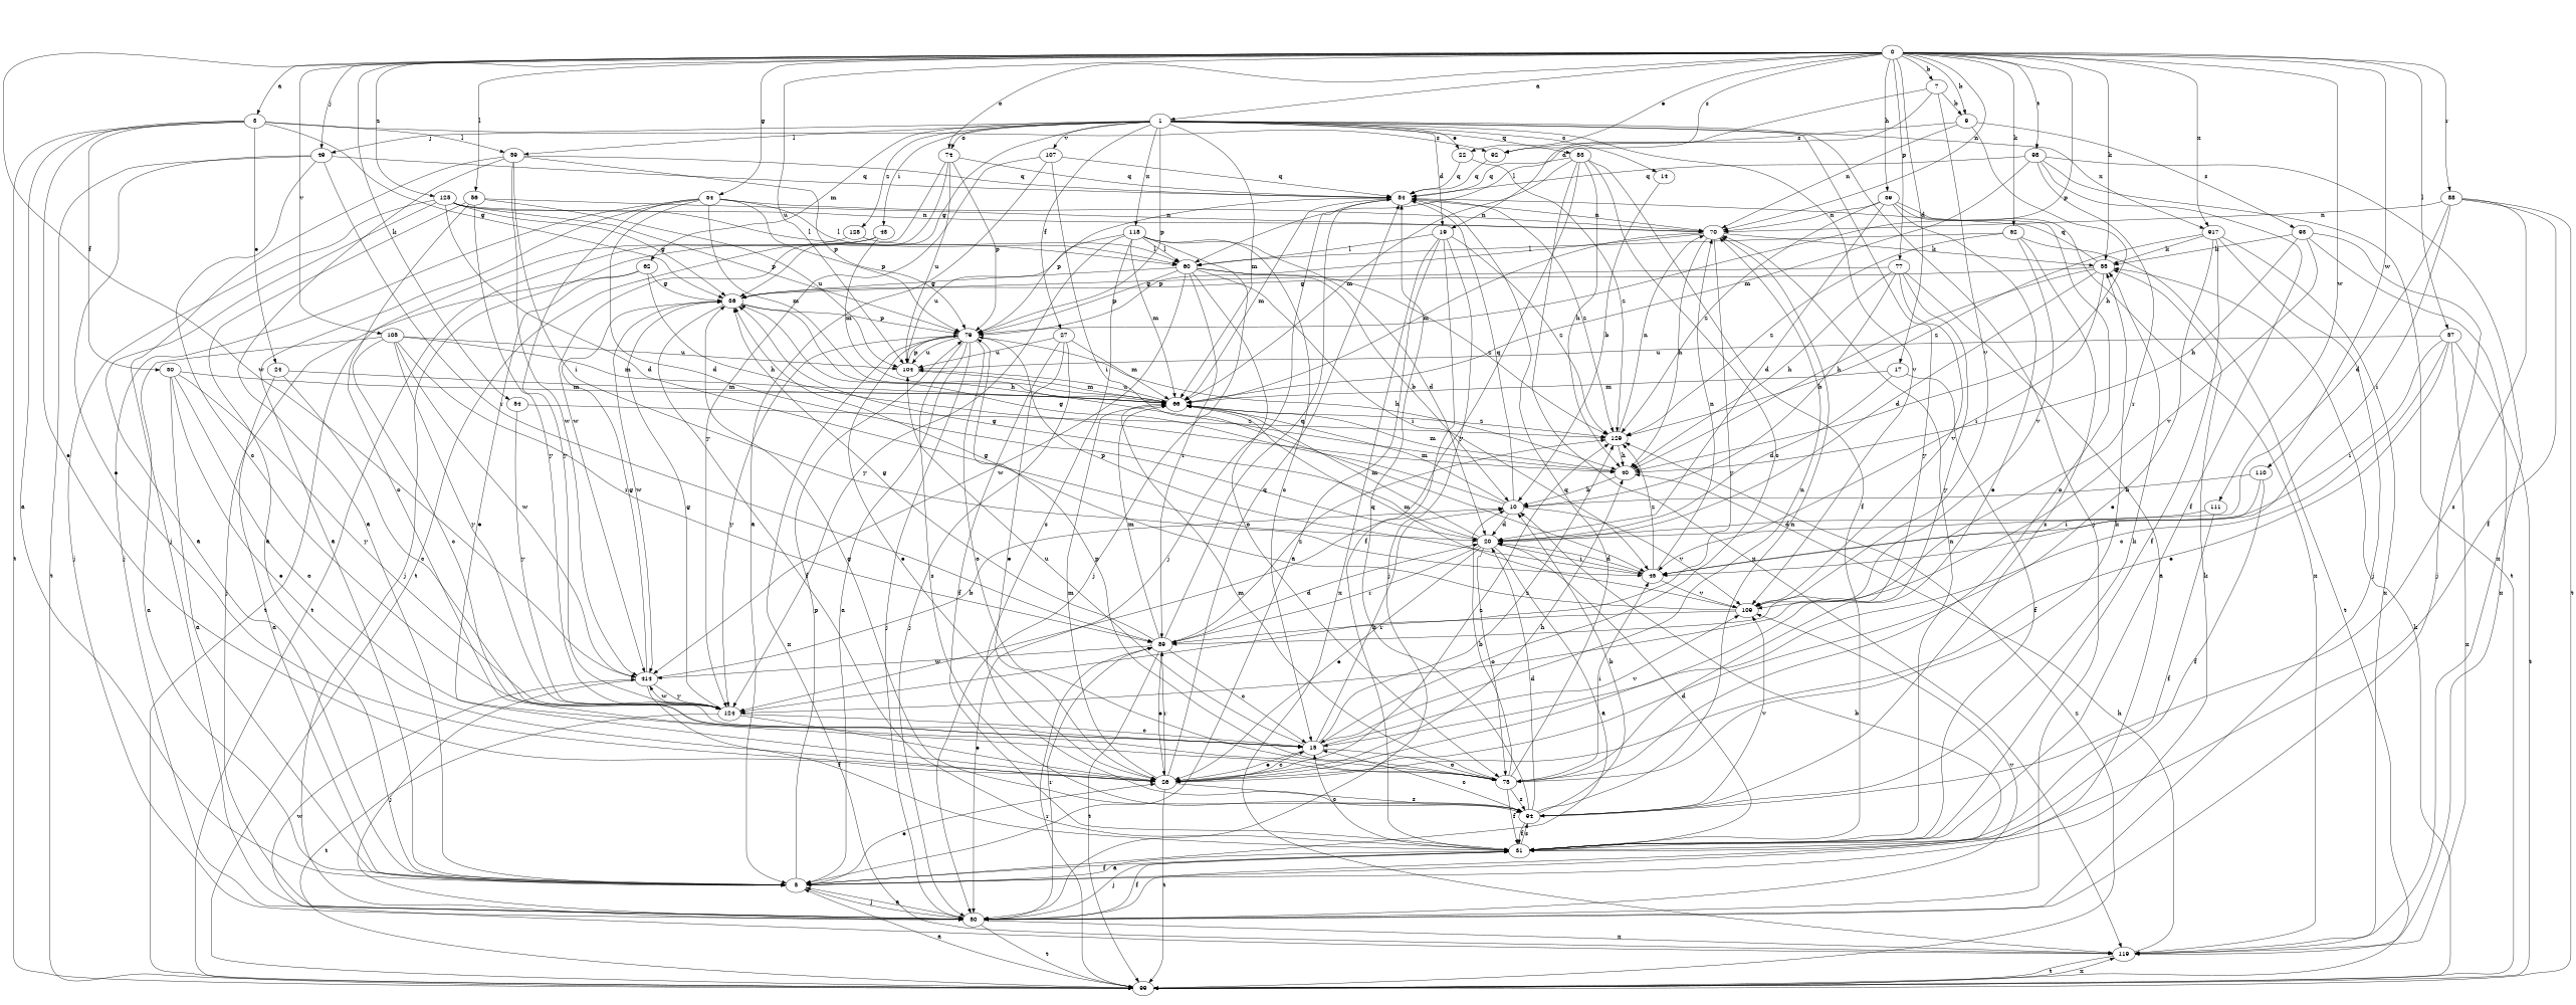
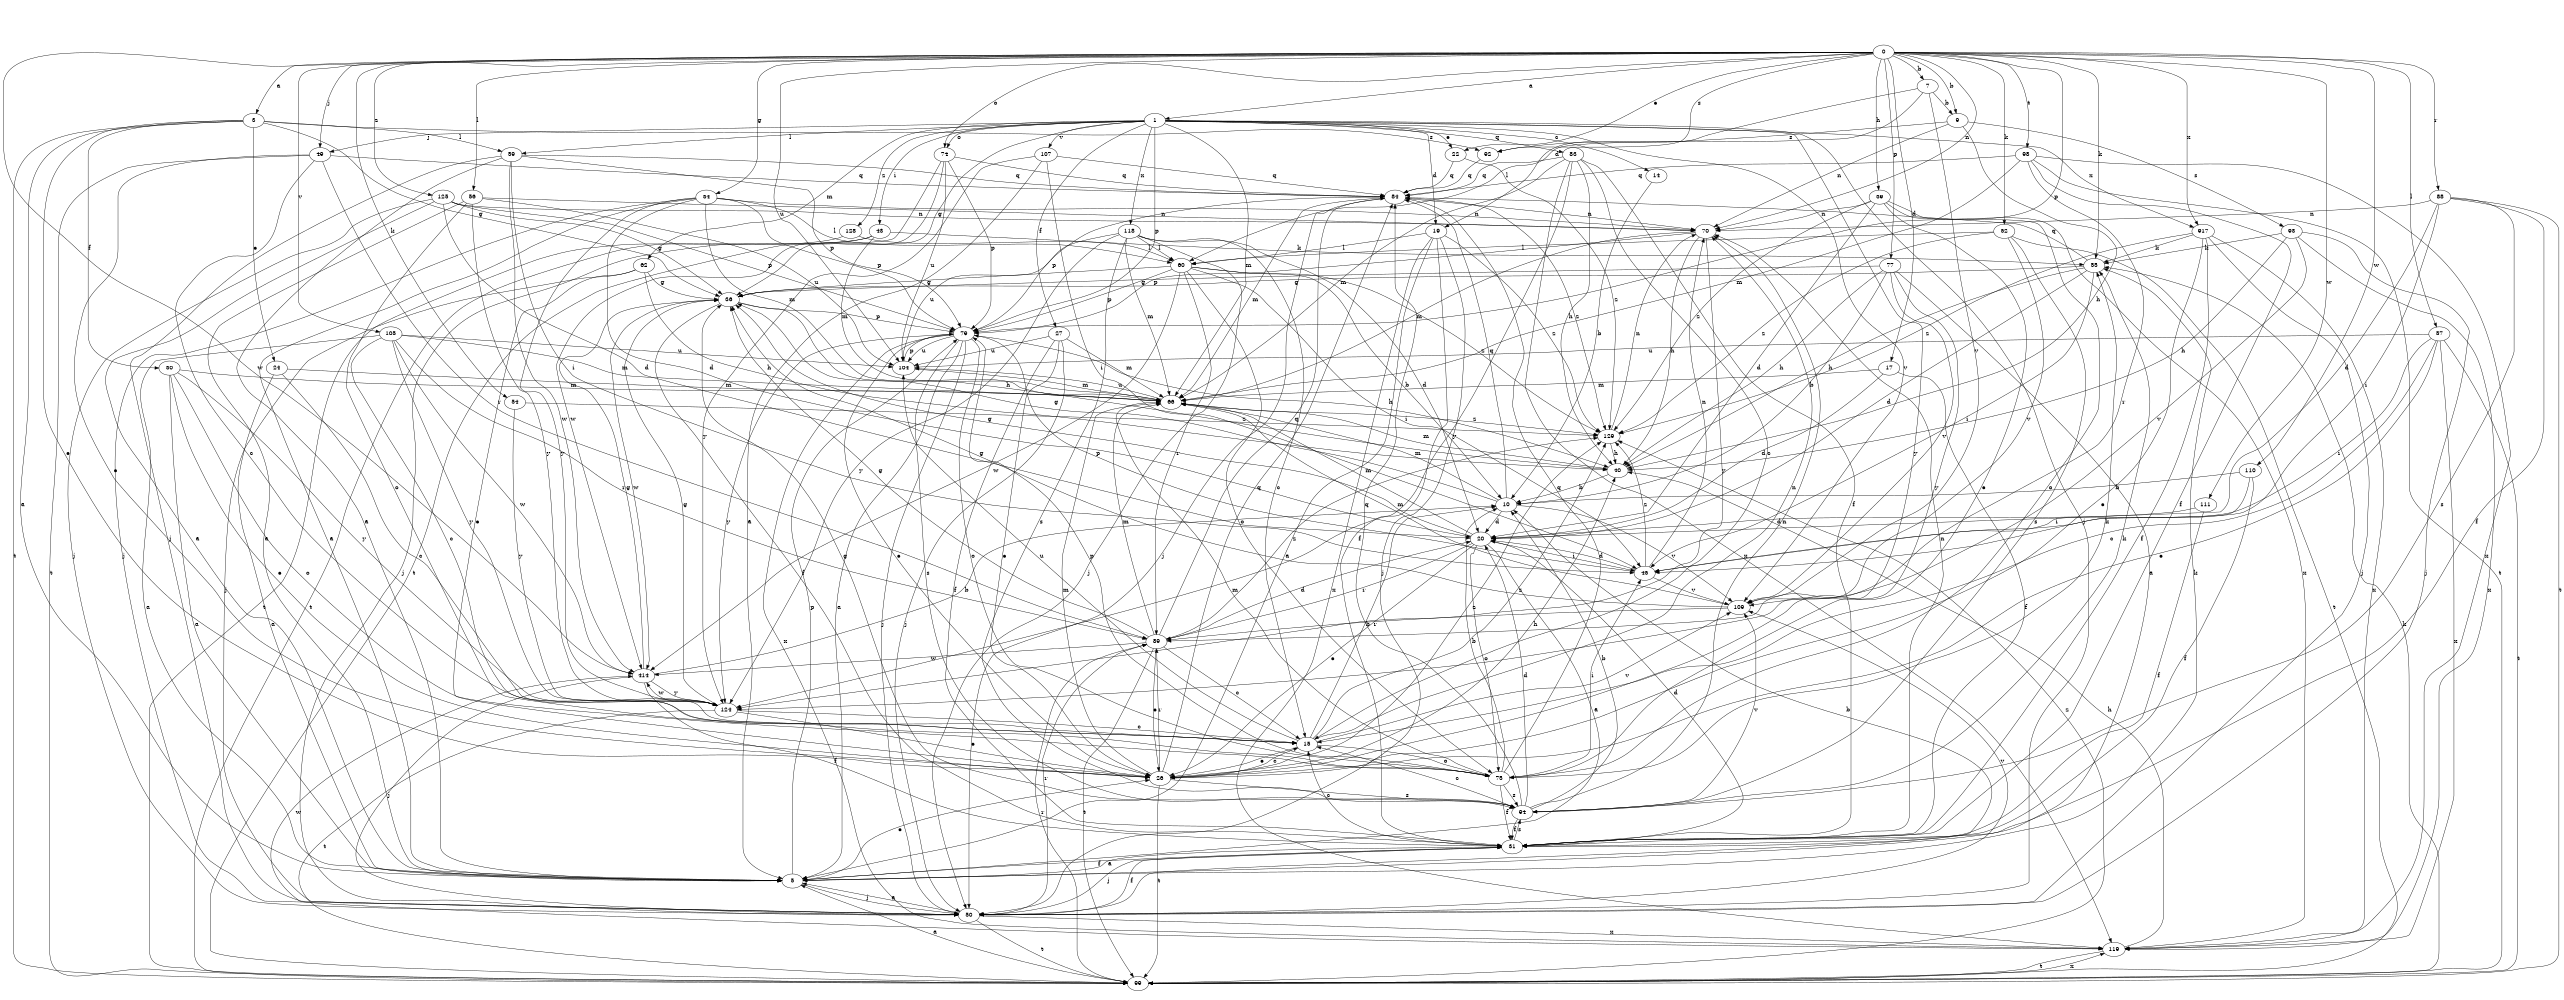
  strict digraph {
    0
    1
    3
    7
    9
    17
    22
    34
    39
    49
    52
    54
    55
    56
    57
    70
    74
    77
    79
    88
    92
    98
    104
    105
    110
    111
    n27 [label=414]
    n28 [label=917]
    125
    14
    19
    27
    36
    43
    50
    59
    62
    66
    83
    107
    109
    118
    128
    75
    5
    24
    26
    30
    99
    60
    40
    93
    31
    20
    84
    129
    124
    119
    15
    89
    94
    45
    10
    0 -> 1 [label=a]
    0 -> 3 [label=a]
    0 -> 7 [label=b]
    0 -> 9 [label=b]
    0 -> 17 [label=d]
    0 -> 22 [label=e]
    0 -> 34 [label=g]
    0 -> 39 [label=h]
    0 -> 49 [label=j]
    0 -> 52 [label=k]
    0 -> 54 [label=k]
    0 -> 55 [label=k]
    0 -> 56 [label=l]
    0 -> 57 [label=l]
    0 -> 70 [label=n]
    0 -> 74 [label=o]
    0 -> 77 [label=p]
    0 -> 79 [label=p]
    0 -> 88 [label=r]
    0 -> 92 [label=s]
    0 -> 98 [label=t]
    0 -> 104 [label=u]
    0 -> 105 [label=v]
    0 -> 110 [label=w]
    0 -> 111 [label=w]
    0 -> n27 [label=w]
    0 -> n28 [label=x]
    0 -> 125 [label=z]
    1 -> 22 [label=e]
    1 -> 49 [label=j]
    1 -> 74 [label=o]
    1 -> 79 [label=p]
    1 -> n28 [label=x]
    1 -> 14 [label=c]
    1 -> 19 [label=d]
    1 -> 27 [label=f]
    1 -> 36 [label=g]
    1 -> 43 [label=i]
    1 -> 50 [label=j]
    1 -> 59 [label=l]
    1 -> 62 [label=m]
    1 -> 66 [label=m]
    1 -> 83 [label=q]
    1 -> 107 [label=v]
    1 -> 109 [label=v]
    1 -> 118 [label=x]
    1 -> 128 [label=z]
    1 -> 75 [label=y]
    3 -> 92 [label=s]
    3 -> 36 [label=g]
    3 -> 59 [label=l]
    3 -> 5 [label=a]
    3 -> 24 [label=e]
    3 -> 26 [label=e]
    3 -> 30 [label=f]
    3 -> 99 [label=t]
    7 -> 9 [label=b]
    7 -> 19 [label=d]
    7 -> 109 [label=v]
    7 -> 60 [label=l]
    9 -> 70 [label=n]
    9 -> 92 [label=s]
    9 -> 40 [label=h]
    9 -> 93 [label=s]
    17 -> 66 [label=m]
    17 -> 31 [label=f]
    17 -> 20 [label=d]
    22 -> 84 [label=q]
    22 -> 129 [label=z]
    34 -> 70 [label=n]
    34 -> 79 [label=p]
    34 -> 50 [label=j]
    34 -> 66 [label=m]
    34 -> 5 [label=a]
    34 -> 60 [label=l]
    34 -> 20 [label=d]
    34 -> 124 [label=y]
    39 -> 70 [label=n]
    39 -> 75 [label=o]
    39 -> 26 [label=e]
    39 -> 20 [label=d]
    39 -> 129 [label=z]
    39 -> 119 [label=x]
    49 -> 26 [label=e]
    49 -> 99 [label=t]
    49 -> 84 [label=q]
    49 -> 15 [label=c]
    49 -> 89 [label=r]
    52 -> 109 [label=v]
    52 -> 99 [label=t]
    52 -> 60 [label=l]
    52 -> 129 [label=z]
    52 -> 94 [label=s]
    54 -> 129 [label=z]
    54 -> 124 [label=y]
    55 -> 36 [label=g]
    55 -> 40 [label=h]
    55 -> 20 [label=d]
    55 -> 84 [label=q]
    55 -> 45 [label=i]
    56 -> 70 [label=n]
    56 -> 104 [label=u]
    56 -> 75 [label=o]
    56 -> 5 [label=a]
    56 -> 124 [label=y]
    57 -> 104 [label=u]
    57 -> 26 [label=e]
    57 -> 99 [label=t]
    57 -> 119 [label=x]
    57 -> 15 [label=c]
    57 -> 45 [label=i]
    70 -> 79 [label=p]
    70 -> 66 [label=m]
    70 -> 40 [label=h]
    70 -> 124 [label=y]
    74 -> 79 [label=p]
    74 -> 104 [label=u]
    74 -> n27 [label=w]
    74 -> 99 [label=t]
    74 -> 84 [label=q]
    77 -> 36 [label=g]
    77 -> 109 [label=v]
    77 -> 5 [label=a]
    77 -> 40 [label=h]
    77 -> 124 [label=y]
    77 -> 10 [label=b]
    79 -> 104 [label=u]
    79 -> 50 [label=j]
    79 -> 75 [label=o]
    79 -> 5 [label=a]
    79 -> 26 [label=e]
    79 -> 40 [label=h]
    79 -> 124 [label=y]
    79 -> 119 [label=x]
    79 -> 94 [label=s]
    88 -> 70 [label=n]
    88 -> 99 [label=t]
    88 -> 31 [label=f]
    88 -> 20 [label=d]
    88 -> 94 [label=s]
    88 -> 45 [label=i]
    92 -> 84 [label=q]
    98 -> 66 [label=m]
    98 -> 99 [label=t]
    98 -> 31 [label=f]
    98 -> 84 [label=q]
    98 -> 119 [label=x]
    98 -> 89 [label=r]
    104 -> 79 [label=p]
    104 -> 66 [label=m]
    105 -> 104 [label=u]
    105 -> n27 [label=w]
    105 -> 66 [label=m]
    105 -> 5 [label=a]
    105 -> 124 [label=y]
    105 -> 15 [label=c]
    105 -> 89 [label=r]
    110 -> 31 [label=f]
    110 -> 45 [label=i]
    110 -> 10 [label=b]
    111 -> 31 [label=f]
    111 -> 20 [label=d]
    n27 -> 36 [label=g]
    n27 -> 50 [label=j]
    n27 -> 31 [label=f]
    n27 -> 124 [label=y]
    n27 -> 10 [label=b]
    n28 -> 55 [label=k]
    n28 -> 50 [label=j]
    n28 -> 26 [label=e]
    n28 -> 31 [label=f]
    n28 -> 129 [label=z]
    n28 -> 119 [label=x]
    125 -> 70 [label=n]
    125 -> 79 [label=p]
    125 -> 36 [label=g]
    125 -> 50 [label=j]
    125 -> 5 [label=a]
-   125 -> 60 [label=l]
    125 -> 20 [label=d]
    14 -> 10 [label=b]
    19 -> 50 [label=j]
    19 -> 5 [label=a]
    19 -> 60 [label=l]
    19 -> 31 [label=f]
    19 -> 129 [label=z]
    19 -> 119 [label=x]
    27 -> 104 [label=u]
    27 -> 50 [label=j]
    27 -> 66 [label=m]
    27 -> 26 [label=e]
    27 -> 31 [label=f]
    36 -> 79 [label=p]
    36 -> n27 [label=w]
    36 -> 40 [label=h]
    36 -> 31 [label=f]
-   70 -> 55 [label=k]
+   43 -> 55 [label=k]
    43 -> 50 [label=j]
    43 -> 66 [label=m]
    43 -> 99 [label=t]
    50 -> 109 [label=v]
    50 -> 5 [label=a]
    50 -> 99 [label=t]
    50 -> 31 [label=f]
    50 -> 119 [label=x]
    50 -> 89 [label=r]
    50 -> 10 [label=b]
    59 -> 79 [label=p]
    59 -> n27 [label=w]
    59 -> 50 [label=j]
    59 -> 5 [label=a]
    59 -> 84 [label=q]
    59 -> 45 [label=i]
    62 -> 36 [label=g]
    62 -> 50 [label=j]
    62 -> 26 [label=e]
    62 -> 40 [label=h]
    66 -> 104 [label=u]
    66 -> 129 [label=z]
    83 -> 66 [label=m]
    83 -> 40 [label=h]
    83 -> 31 [label=f]
    83 -> 84 [label=q]
    83 -> 124 [label=y]
    83 -> 119 [label=x]
    83 -> 15 [label=c]
    107 -> 5 [label=a]
    107 -> 84 [label=q]
    107 -> 124 [label=y]
    107 -> 45 [label=i]
    109 -> 36 [label=g]
    109 -> 66 [label=m]
    109 -> 89 [label=r]
    118 -> 104 [label=u]
    118 -> 50 [label=j]
    118 -> 66 [label=m]
    118 -> 60 [label=l]
    118 -> 20 [label=d]
    118 -> 124 [label=y]
    118 -> 15 [label=c]
    118 -> 94 [label=s]
    128 -> 99 [label=t]
    128 -> 60 [label=l]
    75 -> 55 [label=k]
    75 -> 79 [label=p]
    75 -> 66 [label=m]
    75 -> 31 [label=f]
    75 -> 84 [label=q]
    75 -> 94 [label=s]
    75 -> 45 [label=i]
    75 -> 10 [label=b]
    5 -> 55 [label=k]
    5 -> 79 [label=p]
    5 -> 50 [label=j]
    5 -> 26 [label=e]
    5 -> 31 [label=f]
    24 -> 66 [label=m]
    24 -> 5 [label=a]
    24 -> 15 [label=c]
    26 -> 66 [label=m]
    26 -> 99 [label=t]
    26 -> 40 [label=h]
    26 -> 84 [label=q]
    26 -> 129 [label=z]
    26 -> 15 [label=c]
    26 -> 89 [label=r]
    26 -> 94 [label=s]
    30 -> 66 [label=m]
    30 -> 75 [label=o]
    30 -> 5 [label=a]
    30 -> 26 [label=e]
    30 -> 124 [label=y]
    99 -> 55 [label=k]
    99 -> 5 [label=a]
    99 -> 129 [label=z]
    99 -> 119 [label=x]
    99 -> 89 [label=r]
    60 -> 79 [label=p]
    60 -> n27 [label=w]
    60 -> 36 [label=g]
    60 -> 75 [label=o]
    60 -> 129 [label=z]
    60 -> 89 [label=r]
    60 -> 45 [label=i]
    60 -> 10 [label=b]
    40 -> 66 [label=m]
    40 -> 10 [label=b]
    93 -> 55 [label=k]
    93 -> 50 [label=j]
    93 -> 109 [label=v]
    93 -> 40 [label=h]
    93 -> 119 [label=x]
    31 -> 70 [label=n]
    31 -> 50 [label=j]
    31 -> 5 [label=a]
    31 -> 20 [label=d]
    31 -> 15 [label=c]
    31 -> 94 [label=s]
    20 -> 36 [label=g]
    20 -> 66 [label=m]
    20 -> 75 [label=o]
    20 -> 5 [label=a]
    20 -> 26 [label=e]
    20 -> 89 [label=r]
    20 -> 45 [label=i]
    84 -> 70 [label=n]
    84 -> 79 [label=p]
    84 -> 50 [label=j]
    84 -> 66 [label=m]
    84 -> 129 [label=z]
    129 -> 70 [label=n]
    129 -> 40 [label=h]
    124 -> n27 [label=w]
    124 -> 36 [label=g]
    124 -> 26 [label=e]
    124 -> 99 [label=t]
    124 -> 15 [label=c]
    119 -> n27 [label=w]
    119 -> 99 [label=t]
    119 -> 40 [label=h]
    15 -> 70 [label=n]
    15 -> 104 [label=u]
    15 -> 109 [label=v]
    15 -> 75 [label=o]
    15 -> 26 [label=e]
    15 -> 129 [label=z]
    15 -> 10 [label=b]
    89 -> n27 [label=w]
    89 -> 36 [label=g]
    89 -> 66 [label=m]
    89 -> 26 [label=e]
    89 -> 99 [label=t]
    89 -> 20 [label=d]
    89 -> 84 [label=q]
    89 -> 129 [label=z]
    89 -> 15 [label=c]
    94 -> 55 [label=k]
    94 -> 70 [label=n]
    94 -> 36 [label=g]
    94 -> 109 [label=v]
    94 -> 31 [label=f]
    94 -> 20 [label=d]
    94 -> 84 [label=q]
    94 -> 15 [label=c]
    94 -> 10 [label=b]
    45 -> 70 [label=n]
    45 -> 79 [label=p]
    45 -> 109 [label=v]
    45 -> 20 [label=d]
    45 -> 129 [label=z]
    10 -> 36 [label=g]
    10 -> 66 [label=m]
    10 -> 109 [label=v]
    10 -> 20 [label=d]
    10 -> 84 [label=q]
  }
